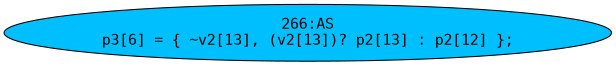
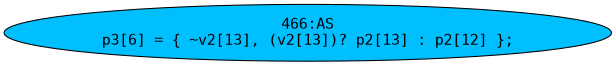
  strict digraph {
    fontname="DejaVu Sans Mono"
-   n1 [ast="<pyverilog.vparser.ast.Assign object at 0x7f40784bdf10>" def_var="['p3']" fillcolor=deepskyblue label="266:AS\np3[6] = { ~v2[13], (v2[13])? p2[13] : p2[12] };" statements="[]" style=filled typ=Assign use_var="['v2', 'v2', 'p2', 'p2']" fontname="DejaVu Sans Mono"]
+   n1 [ast="<pyverilog.vparser.ast.Assign object at 0x7f40784bdf10>" def_var="['p3']" fillcolor=deepskyblue label="466:AS\np3[6] = { ~v2[13], (v2[13])? p2[13] : p2[12] };" statements="[]" style=filled typ=Assign use_var="['v2', 'v2', 'p2', 'p2']" fontname="DejaVu Sans Mono"]
  }
